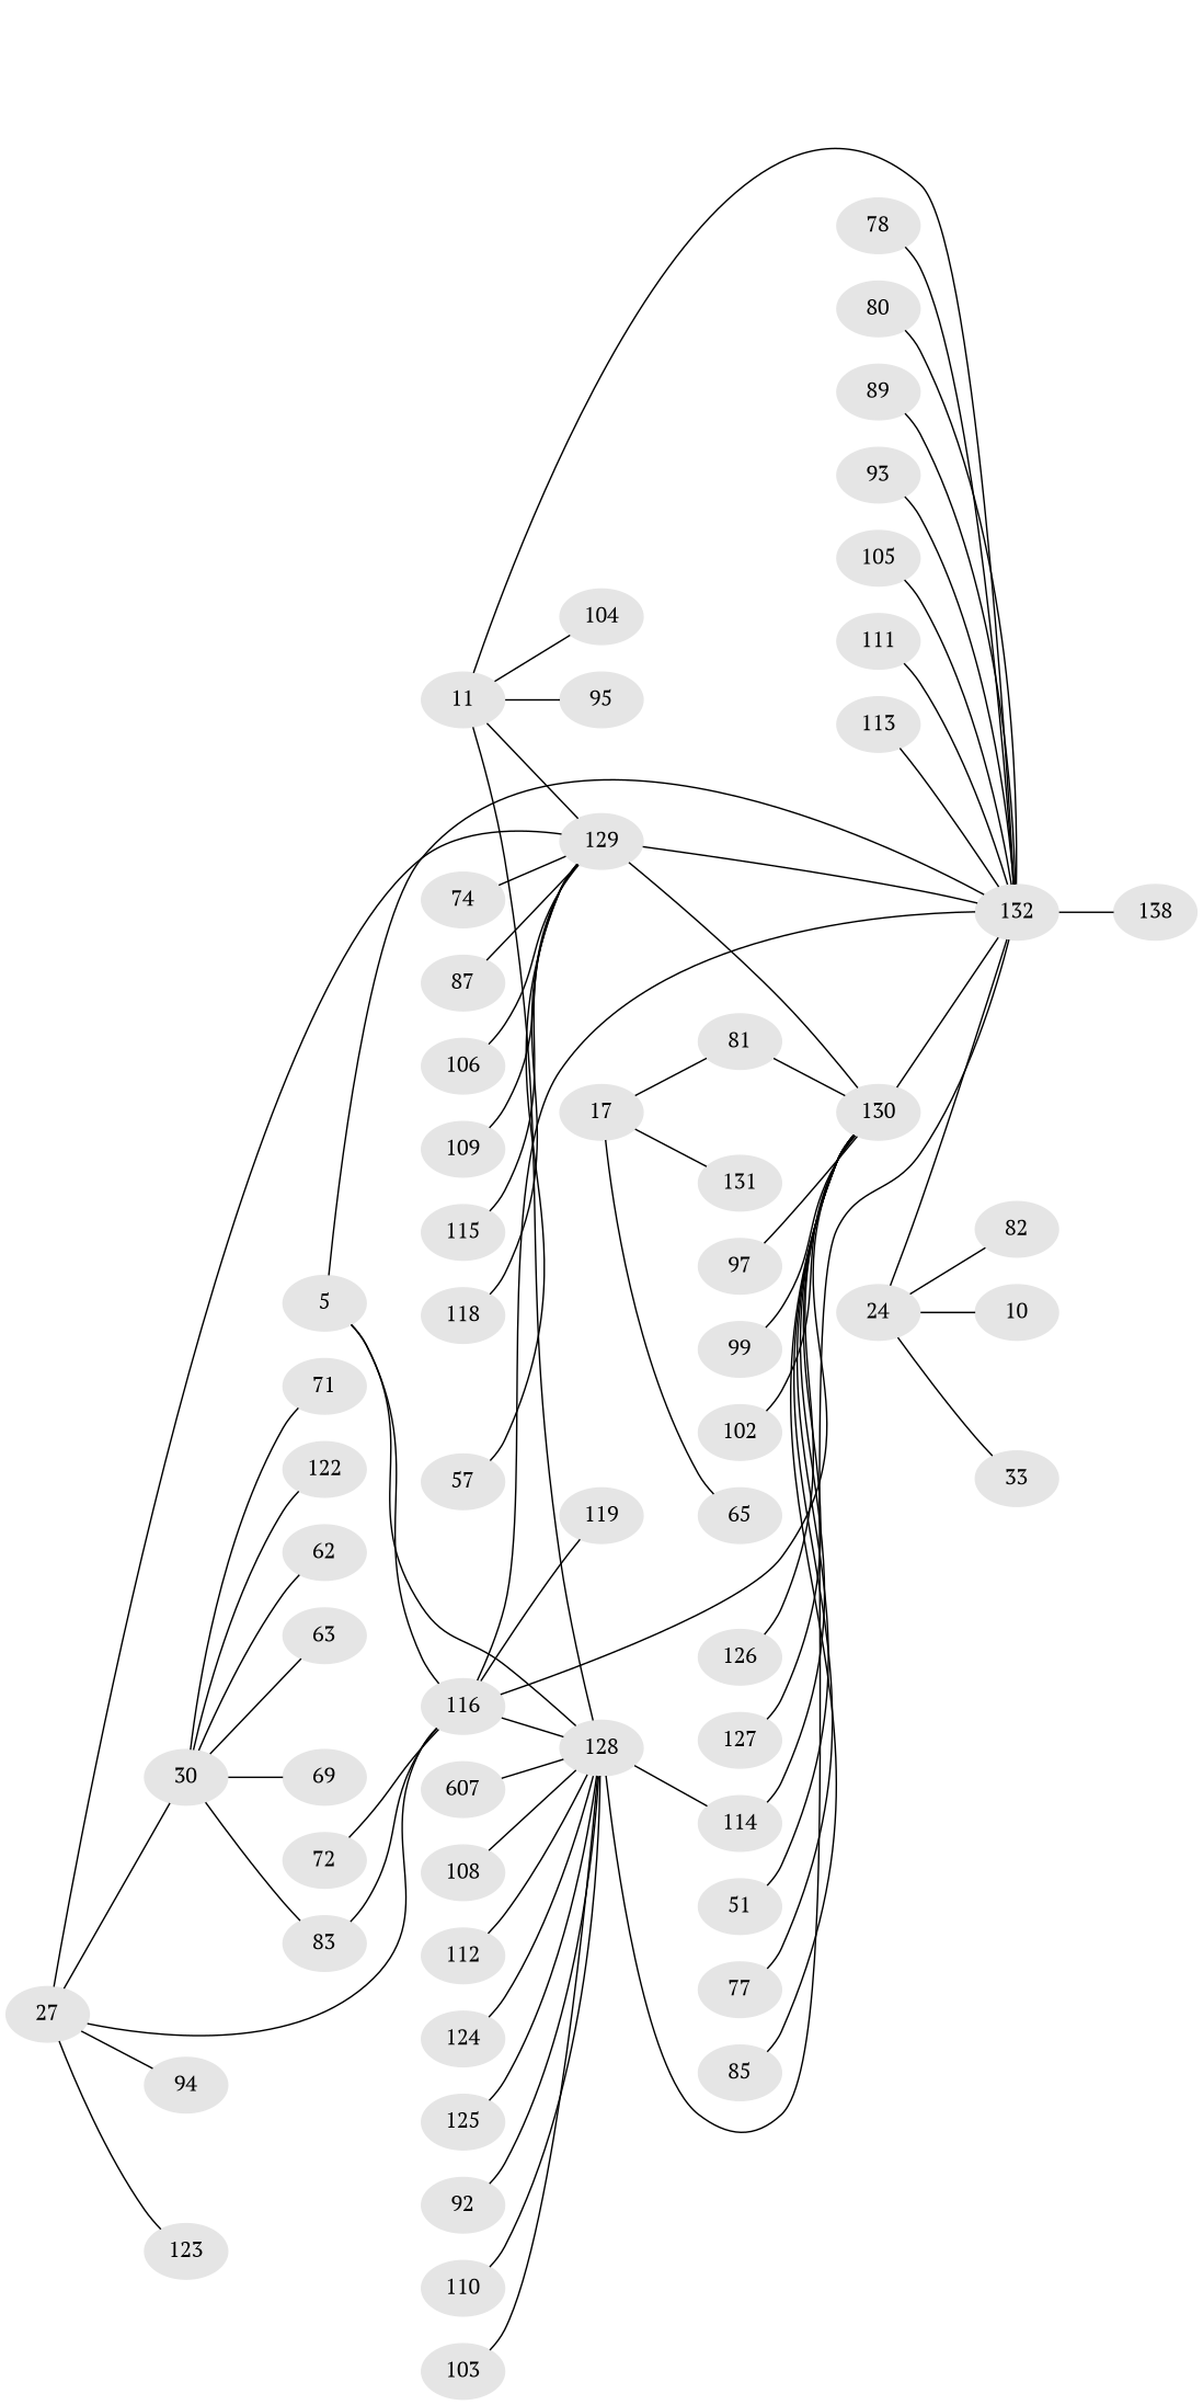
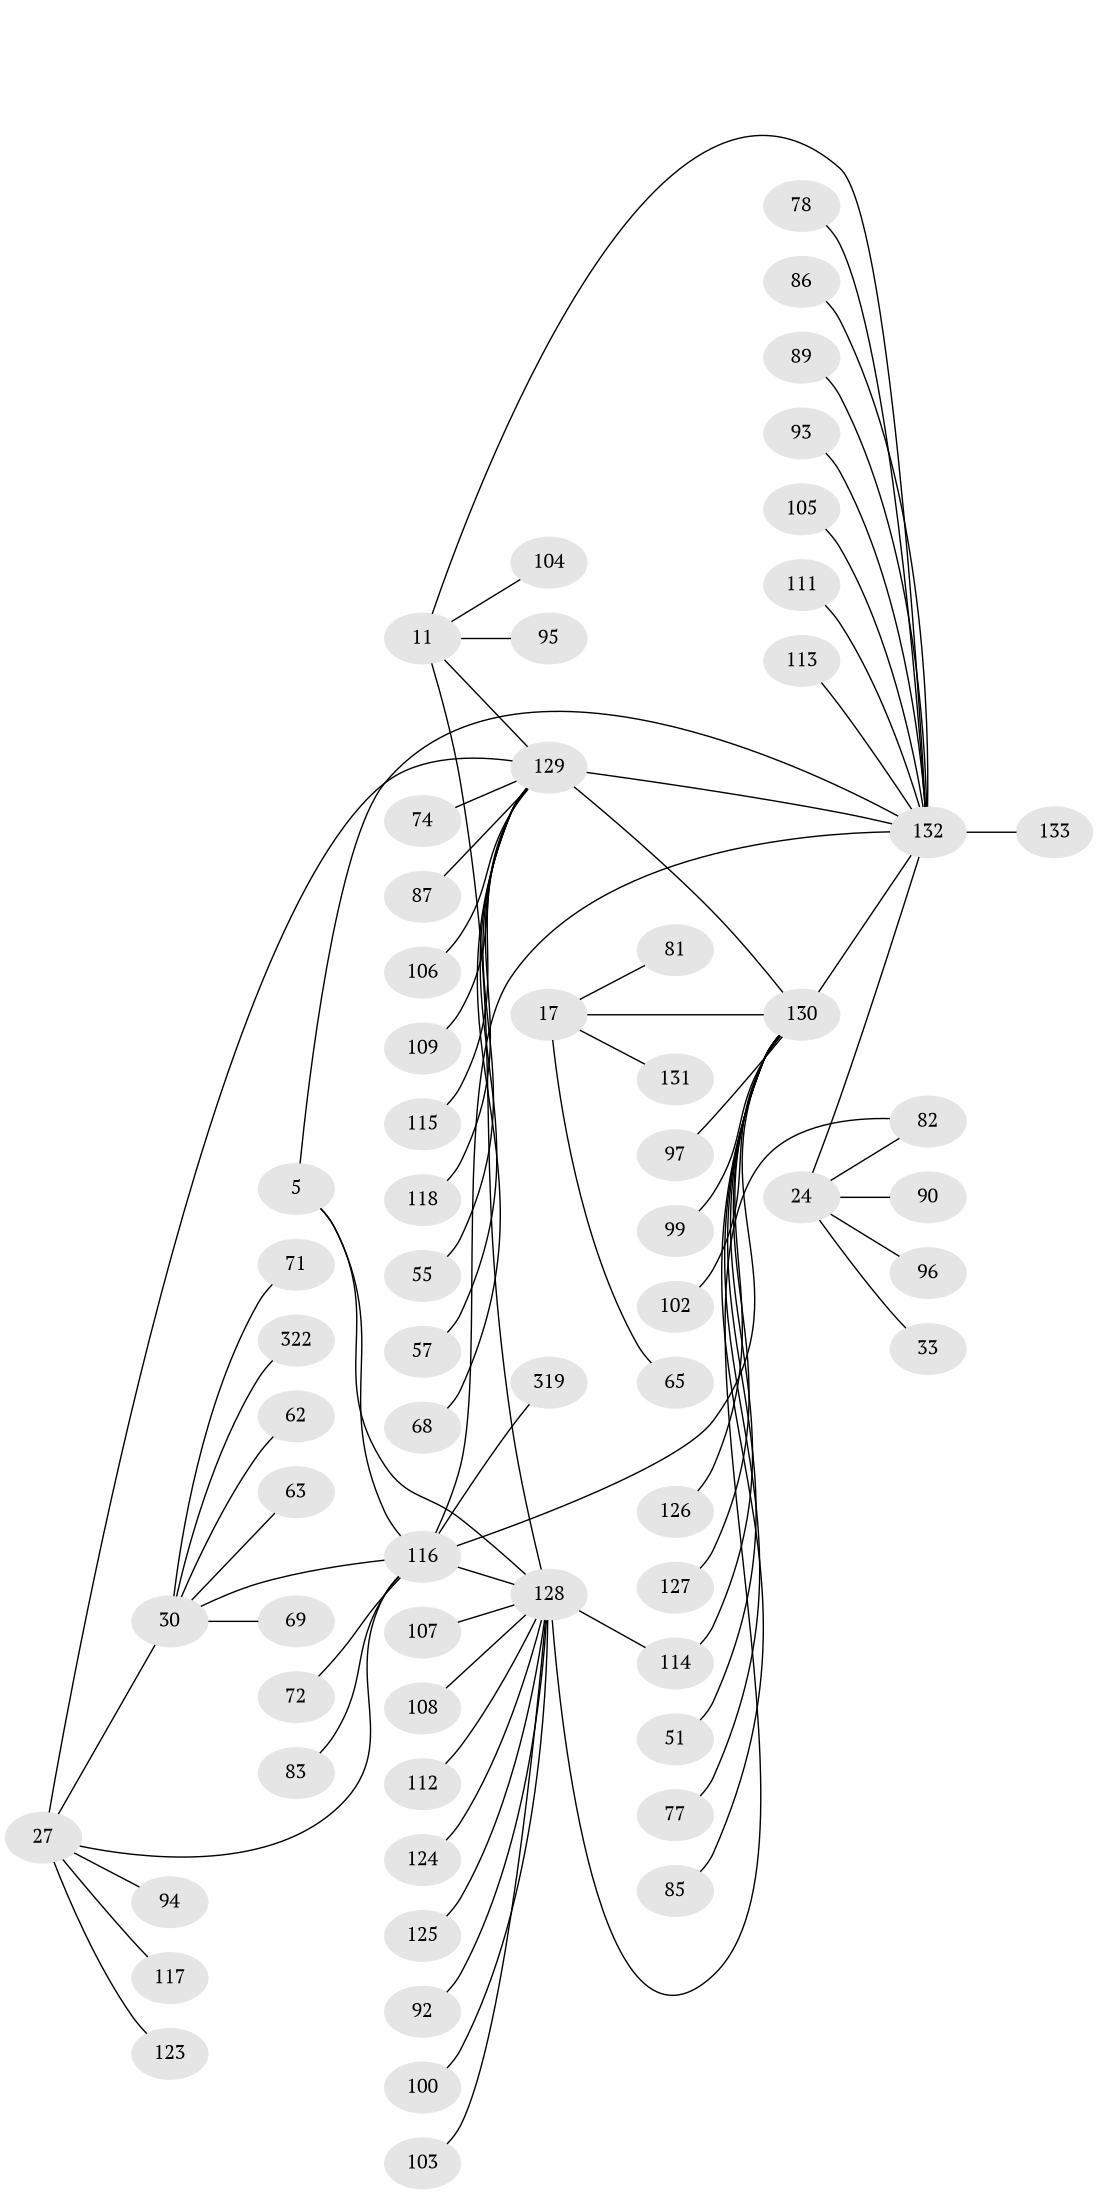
  graph {
    fontname="PT Serif"
    rankdir=LR
    node [color=gray90 fontname="PT Serif" style=filled]
    edge [fontname="PT Serif"]
    5 [super="+2"]
    116 [super="+67"]
    128 [super="+6+32+34+84+110"]
    132 [super="+73+75+79+21+23+39+60+61"]
    130 [super="+121+18+36+41+54+58+70+15"]
-   119
+   119 [label=319]
    114
-   133 [label=138]
+   133
    11 [super="+7"]
    95
    104
    129 [super="+12+66+35+47+48+49+52"]
    17 [super="+13"]
    65
    81
    131
    24 [super="+19"]
    33
    82
-   90 [label=10]
+   90
+   96
    27 [super="+25"]
    30 [super="+28"]
    94
+   117
    123 [super="+43"]
    62 [super="+53"]
    63
    69
    71
-   122 [super="+42"]
+   122 [super="+42" label=322]
    51
+   55
    57
+   68
    72
    74
    77
    78
-   80
+   80 [label=86]
    83
    85
    87
    89
    92
    93
    97
    99 [super="+38"]
-   100 [super="+37" label=110]
+   100 [super="+37"]
    102
    103 [super="+101"]
    105
    106
-   107 [super="+45" label=607]
+   107 [super="+45"]
    108 [super="+88"]
    109 [super="+98"]
    111 [super="+50"]
    112
    113 [super="+40"]
    115
    118
    124 [super="+76+86"]
    125
    126 [super="+91"]
    127
    5 -- 116
    5 -- 128 [weight=8]
    5 -- 132
    116 -- 128 [weight=2]
    116 -- 132 [weight=2]
    116 -- 130
    116 -- 119
-   128 -- 132
+   128 -- 82
    128 -- 114
    132 -- 133
    130 -- 132 [weight=3]
    114 -- 130
    11 -- 128
    11 -- 132
    11 -- 95
    11 -- 104
    11 -- 129 [weight=8]
    129 -- 132 [weight=2]
    129 -- 130
-   81 -- 130 [weight=8]
+   17 -- 130 [weight=8]
    17 -- 65
    17 -- 81
    17 -- 131
    24 -- 132 [weight=8]
    24 -- 33
    24 -- 82
    24 -- 90
+   24 -- 96
    27 -- 116 [weight=4]
    27 -- 129
    27 -- 30 [weight=4]
    27 -- 94
+   27 -- 117
    27 -- 123
-   30 -- 83 [weight=4]
+   30 -- 116 [weight=4]
    30 -- 62
    30 -- 63
    30 -- 69
    30 -- 71
    30 -- 122
    51 -- 130
+   55 -- 129
    57 -- 129
+   68 -- 129
    72 -- 116
    74 -- 129
    77 -- 130
    78 -- 132
    80 -- 132
    83 -- 116
    85 -- 130
    87 -- 129
    89 -- 132
    92 -- 128
    93 -- 132
    97 -- 130
    99 -- 130
    100 -- 128
    102 -- 130
    103 -- 128
    105 -- 132
    106 -- 129
    107 -- 128
    108 -- 128
    109 -- 129
    111 -- 132
    112 -- 128
    113 -- 132
    115 -- 129
    118 -- 129
    124 -- 128
    125 -- 128
    126 -- 130
    127 -- 130
  }
